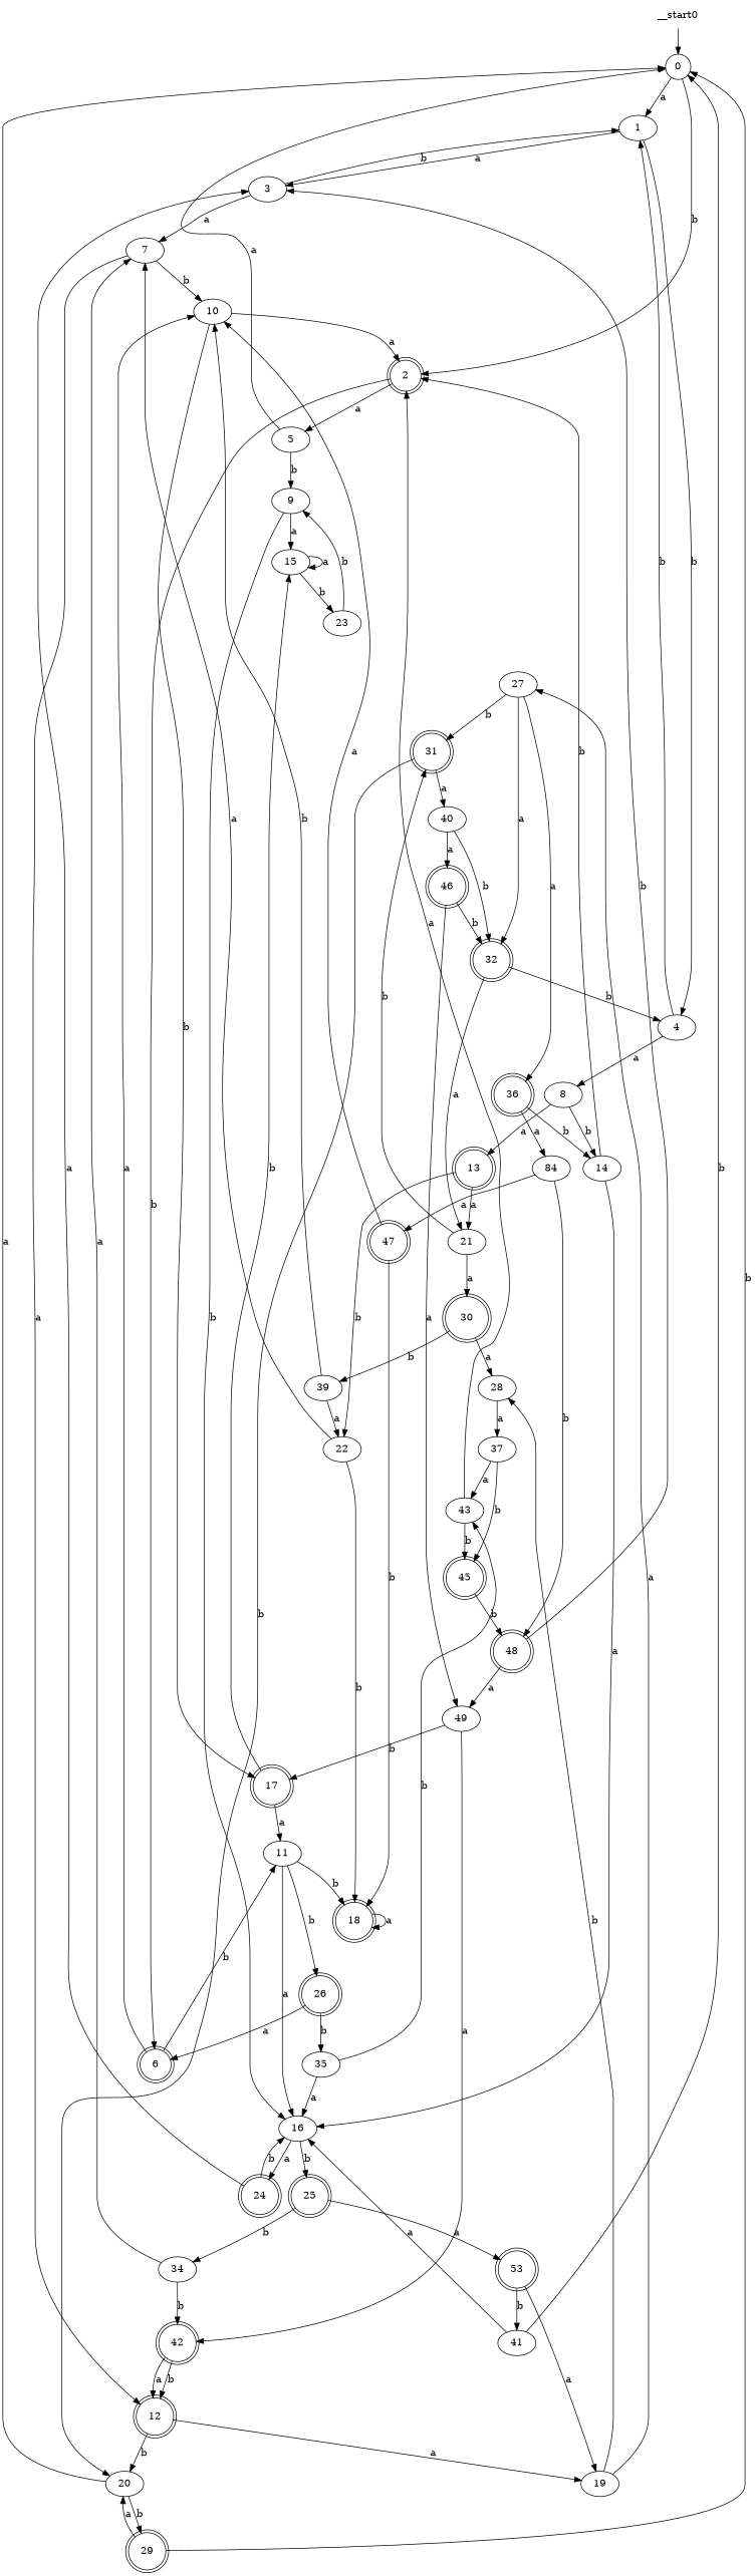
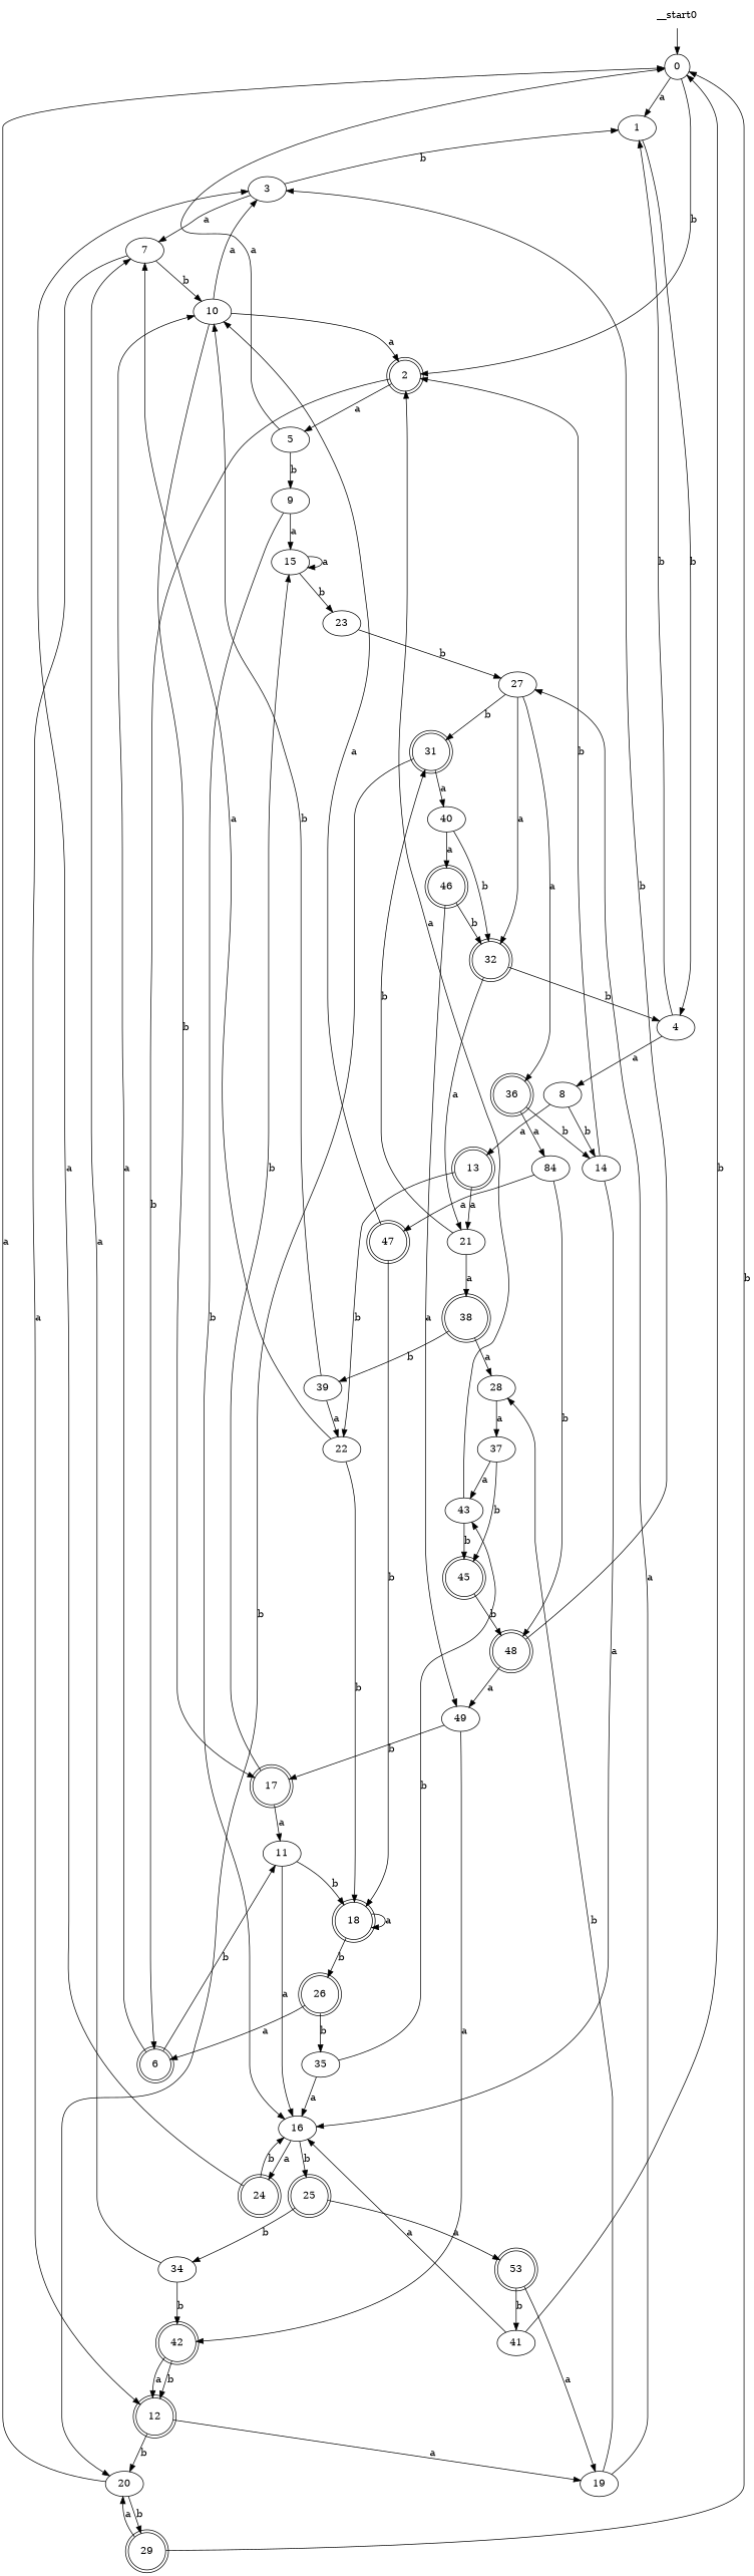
  digraph {
    __start0 [shape=none]
    0 [shape=circle]
    1
    2 [shape=doublecircle]
    3
    4
    5
    6 [shape=doublecircle]
    7
    8
    9
    10
    11
    12 [shape=doublecircle]
    13 [shape=doublecircle]
    14
    15
    16
    17 [shape=doublecircle]
    18 [shape=doublecircle]
    19
    20
    21
    22
    23
    24 [shape=doublecircle]
    25 [shape=doublecircle]
    26 [shape=doublecircle]
    27
    28
    29 [shape=doublecircle]
-   30 [shape=doublecircle]
+   30 [shape=doublecircle label=38]
    31 [shape=doublecircle]
    n34 [label=53 shape=doublecircle]
    34
    35
    32 [shape=doublecircle]
    36 [shape=doublecircle]
    37
    39
    40
    41
    42 [shape=doublecircle]
    43
    n45 [label=84]
    45 [shape=doublecircle]
    46 [shape=doublecircle]
    47 [shape=doublecircle]
    48 [shape=doublecircle]
    49
    __start0 -> 0
    0 -> 1 [label=a]
    0 -> 2 [label=b]
-   1 -> 3 [label=a]
+   10 -> 3 [label=a]
    1 -> 4 [label=b]
    2 -> 5 [label=a]
    2 -> 6 [label=b]
    3 -> 1 [label=b]
    3 -> 7 [label=a]
    4 -> 1 [label=b]
    4 -> 8 [label=a]
    5 -> 0 [label=a]
    5 -> 9 [label=b]
    6 -> 10 [label=a]
    6 -> 11 [label=b]
    7 -> 10 [label=b]
    7 -> 12 [label=a]
    8 -> 13 [label=a]
    8 -> 14 [label=b]
    9 -> 15 [label=a]
    9 -> 16 [label=b]
    10 -> 2 [label=a]
    10 -> 17 [label=b]
    11 -> 16 [label=a]
    11 -> 18 [label=b]
    12 -> 19 [label=a]
    12 -> 20 [label=b]
    13 -> 21 [label=a]
    13 -> 22 [label=b]
    14 -> 2 [label=b]
    14 -> 16 [label=a]
    15 -> 15 [label=a]
    15 -> 23 [label=b]
    16 -> 24 [label=a]
    16 -> 25 [label=b]
    17 -> 11 [label=a]
    17 -> 15 [label=b]
    18 -> 18 [label=a]
-   11 -> 26 [label=b]
+   18 -> 26 [label=b]
    19 -> 27 [label=a]
    19 -> 28 [label=b]
    20 -> 0 [label=a]
    20 -> 29 [label=b]
    21 -> 30 [label=a]
    21 -> 31 [label=b]
    22 -> 7 [label=a]
    22 -> 18 [label=b]
-   23 -> 9 [label=b]
+   23 -> 27 [label=b]
    24 -> 3 [label=a]
    24 -> 16 [label=b]
    25 -> n34 [label=a]
    25 -> 34 [label=b]
    26 -> 6 [label=a]
    26 -> 35 [label=b]
    27 -> 31 [label=b]
    27 -> 32 [label=a]
    27 -> 36 [label=a]
    28 -> 37 [label=a]
    29 -> 0 [label=b]
    29 -> 20 [label=a]
    30 -> 28 [label=a]
    30 -> 39 [label=b]
    31 -> 20 [label=b]
    31 -> 40 [label=a]
    n34 -> 19 [label=a]
    n34 -> 41 [label=b]
    34 -> 7 [label=a]
    34 -> 42 [label=b]
    35 -> 16 [label=a]
    35 -> 43 [label=b]
    32 -> 4 [label=b]
    32 -> 21 [label=a]
    36 -> 14 [label=b]
    36 -> n45 [label=a]
    37 -> 43 [label=a]
    37 -> 45 [label=b]
    39 -> 10 [label=b]
    39 -> 22 [label=a]
    40 -> 32 [label=b]
    40 -> 46 [label=a]
    41 -> 0 [label=b]
    41 -> 16 [label=a]
    42 -> 12 [label=a]
    42 -> 12 [label=b]
    43 -> 2 [label=a]
    43 -> 45 [label=b]
    n45 -> 47 [label=a]
    n45 -> 48 [label=b]
    45 -> 48 [label=b]
    46 -> 32 [label=b]
    46 -> 49 [label=a]
    47 -> 10 [label=a]
    47 -> 18 [label=b]
    48 -> 3 [label=b]
    48 -> 49 [label=a]
    49 -> 17 [label=b]
    49 -> 42 [label=a]
  }
